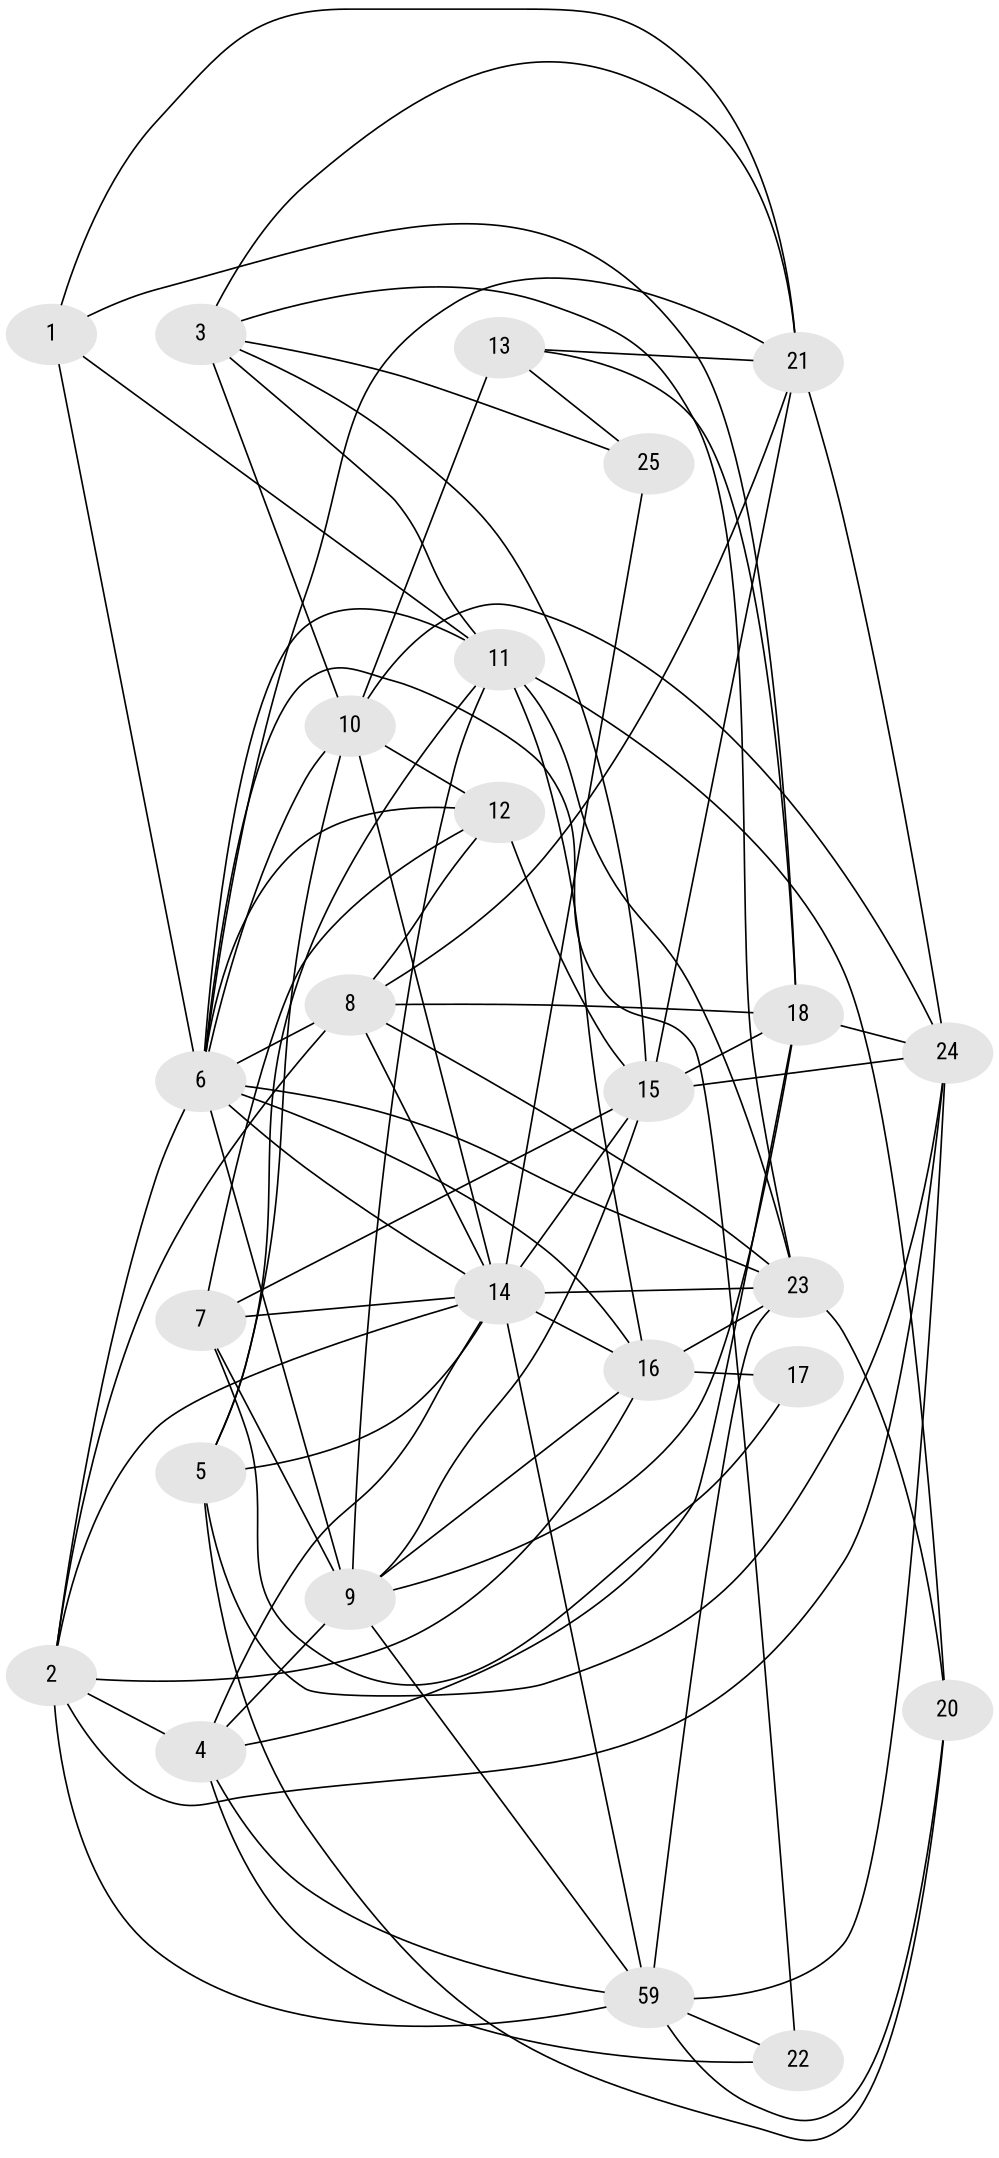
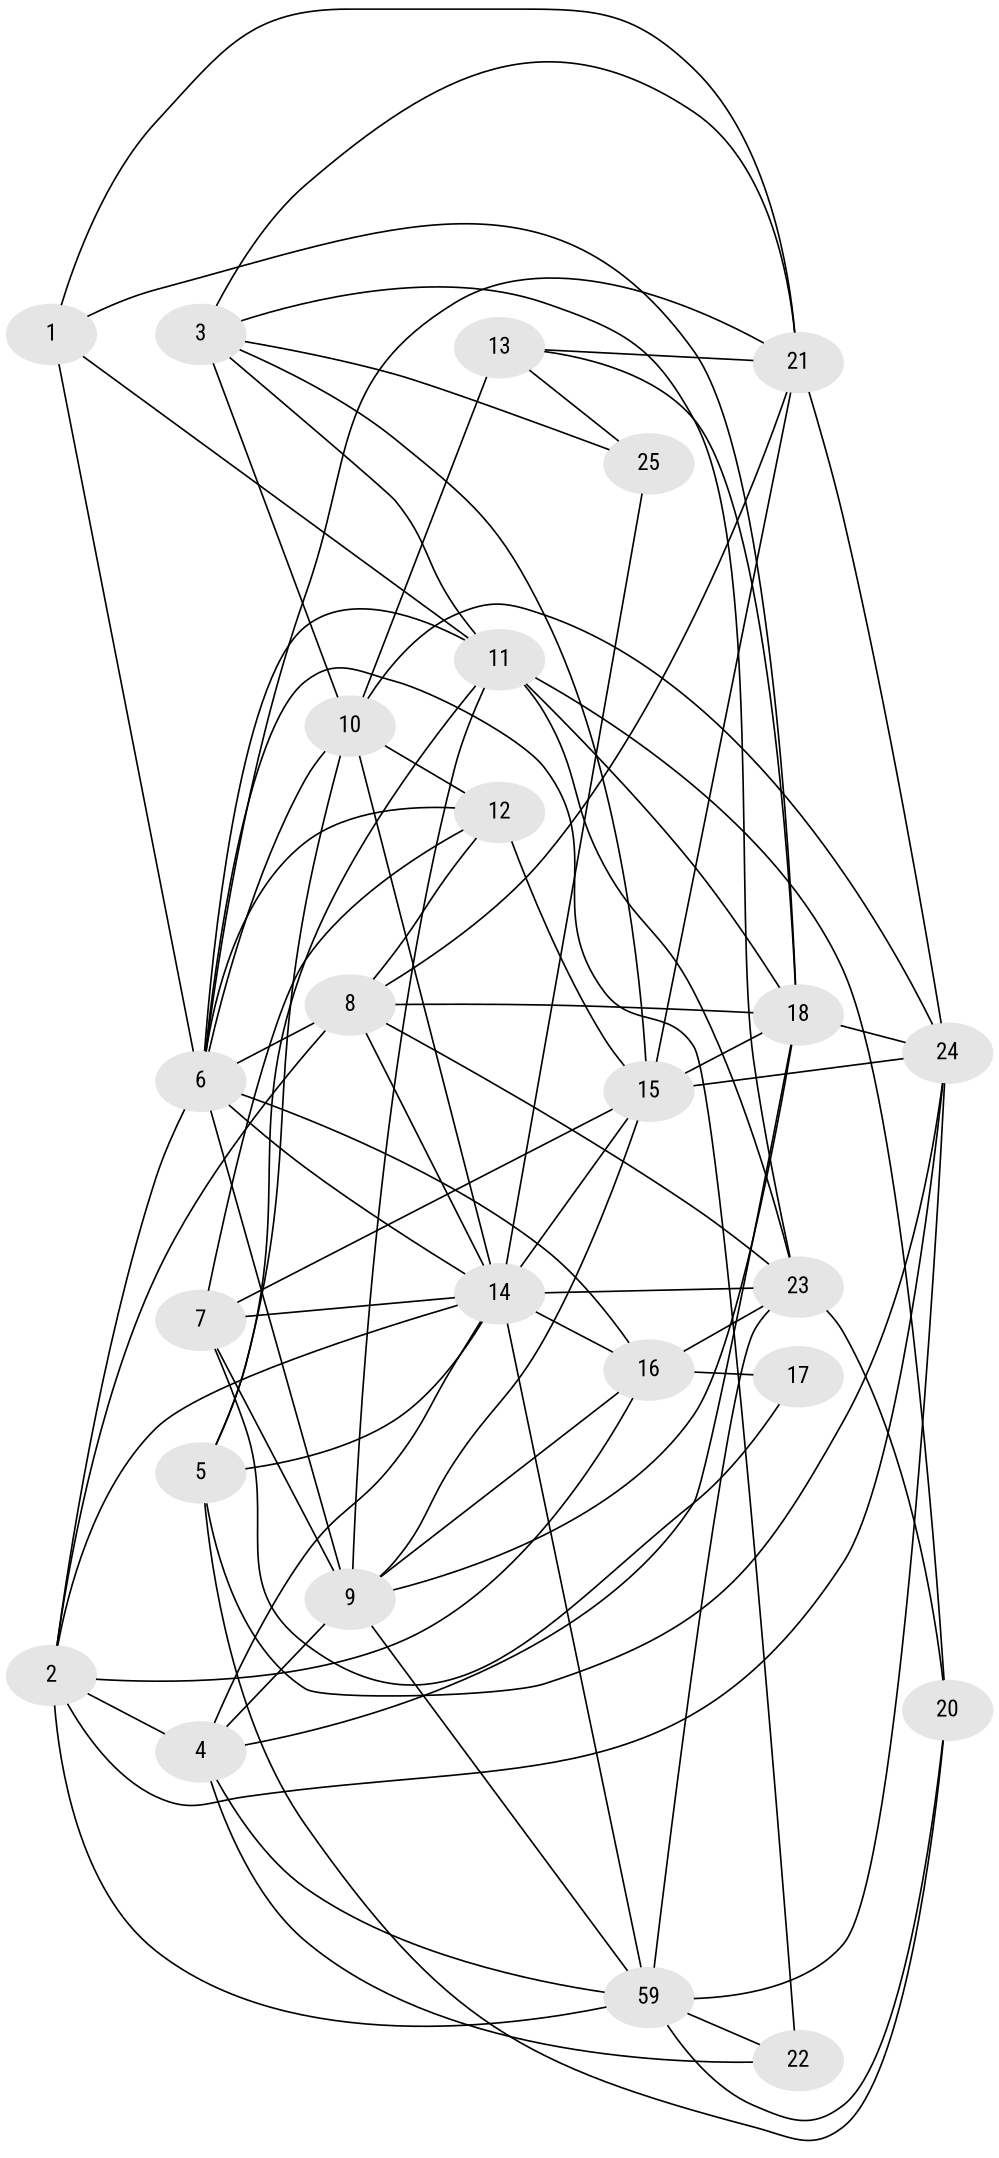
  graph {
    fontname="Roboto Condensed"
    rankdir=LR
    node [color=gray90 fontname="Roboto Condensed" style=filled]
    edge [fontname="Roboto Condensed" weight=1.0]
    1
    6
    11
    18
    21
    8
    14
    16
    10
    23
    9
    22
    12
    20
    24
    2
    4
    n18 [label=59]
    15
    25
    17
    3
    13
    5
    7
    1 -- 6
    1 -- 11
    1 -- 18
    1 -- 21
    6 -- 11
    6 -- 21
    6 -- 8
    6 -- 14
    6 -- 16 [weight=4.0]
    6 -- 10
-   6 -- 23
    6 -- 9
    6 -- 22
    6 -- 12
-   11 -- 16
+   11 -- 18
    11 -- 23
    11 -- 20
    18 -- 24 [weight=2.0]
    21 -- 24
    8 -- 18 [weight=2.0]
    8 -- 21 [weight=3.0]
    8 -- 14 [weight=2.0]
    8 -- 23
    8 -- 12
    14 -- 16
    14 -- 23 [weight=2.0]
    14 -- n18
    14 -- 15
    14 -- 25
    16 -- 23
    16 -- 17 [weight=2.0]
    10 -- 14 [weight=2.0]
    10 -- 12
    10 -- 24 [weight=2.0]
    10 -- 13
    23 -- 20
    9 -- 11
    9 -- 18
    9 -- 16
    9 -- n18
    9 -- 15
    12 -- 15
    2 -- 6
    2 -- 8
    2 -- 14 [weight=2.0]
    2 -- 16 [weight=3.0]
    2 -- 24 [weight=2.0]
    2 -- 4
    2 -- n18
    4 -- 18
    4 -- 14
    4 -- 9 [weight=2.0]
    4 -- 22
    4 -- n18
    n18 -- 23
    n18 -- 22
    n18 -- 20
    n18 -- 24
    15 -- 18 [weight=2.0]
    15 -- 21
    15 -- 24
    3 -- 11
    3 -- 21 [weight=2.0]
    3 -- 10
    3 -- 23
    3 -- 15
    3 -- 25
    13 -- 18
    13 -- 21
    13 -- 25
    5 -- 11
    5 -- 14
    5 -- 10 [weight=2.0]
    5 -- 20
    5 -- 24
    7 -- 14 [weight=2.0]
    7 -- 9
    7 -- 12
    7 -- 15 [weight=2.0]
    7 -- 17
  }
